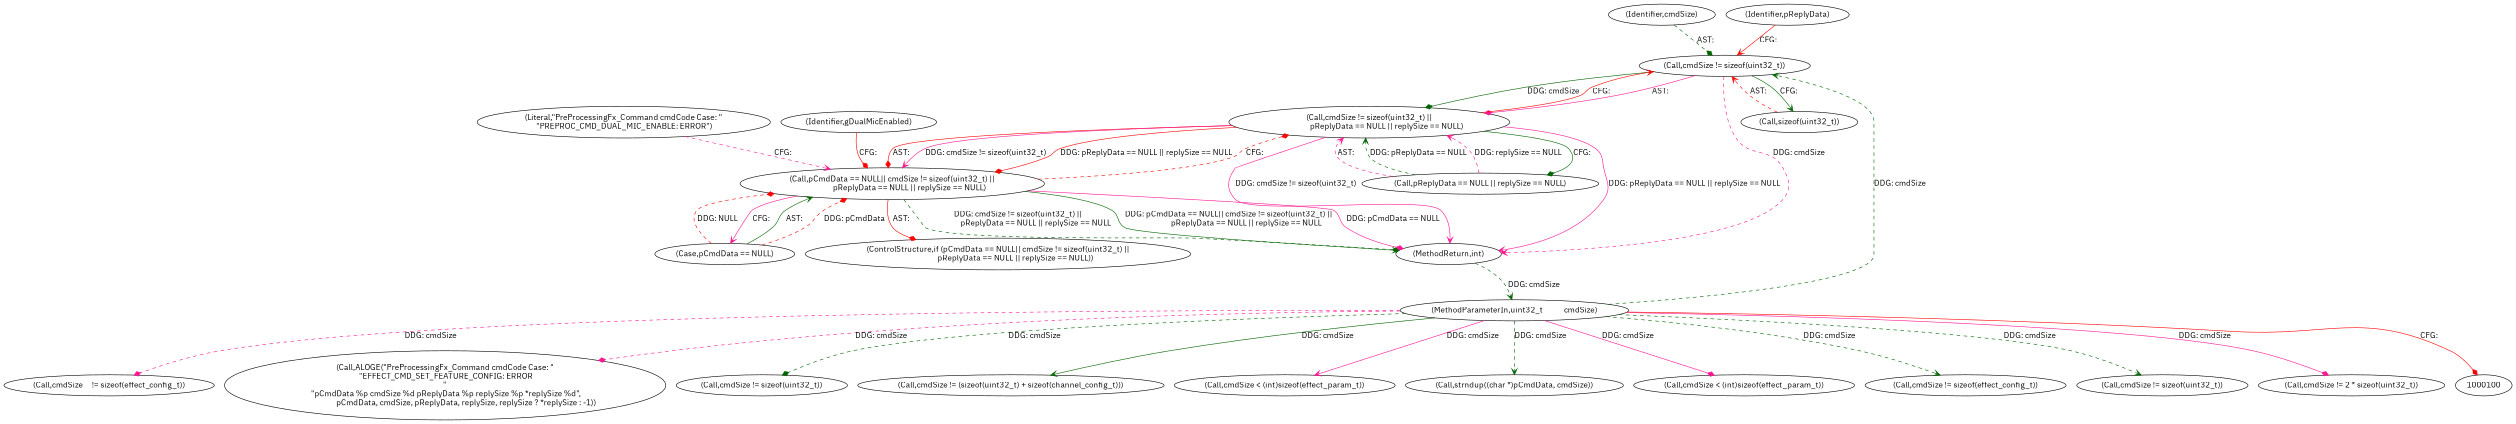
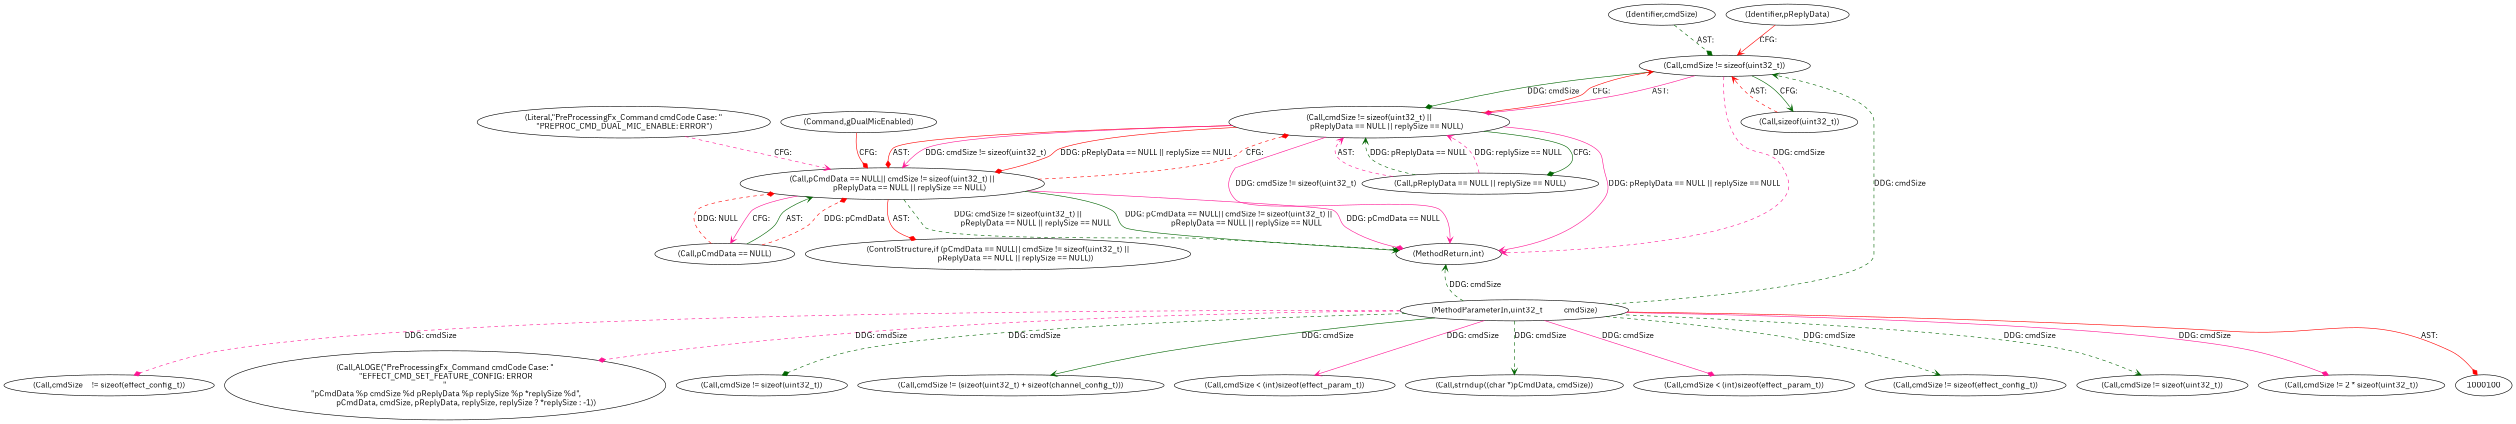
  digraph {
    fontname="IBM Plex Sans"
    node [fontname="IBM Plex Sans"]
    edge [arrowhead=vee color=deeppink fontname="IBM Plex Sans" style=solid]
    n1 [label="(Call,cmdSize != sizeof(uint32_t))"]
    n2 [label="(Call,cmdSize != sizeof(uint32_t) ||\n                    pReplyData == NULL || replySize == NULL)"]
    n3 [label="(MethodReturn,int)"]
    n4 [label="(Call,sizeof(uint32_t))"]
    n5 [label="(Call,pCmdData == NULL|| cmdSize != sizeof(uint32_t) ||\n                    pReplyData == NULL || replySize == NULL)"]
    n6 [label="(Call,pReplyData == NULL || replySize == NULL)"]
    n7 [label="(MethodParameterIn,uint32_t            cmdSize)"]
    n8 [label="(Call,cmdSize     != sizeof(effect_config_t))"]
    n9 [label="(Call,ALOGE(\"PreProcessingFx_Command cmdCode Case: \"\n \"EFFECT_CMD_SET_FEATURE_CONFIG: ERROR\n\"\n \"pCmdData %p cmdSize %d pReplyData %p replySize %p *replySize %d\",\n                        pCmdData, cmdSize, pReplyData, replySize, replySize ? *replySize : -1))"]
    n10 [label="(Call,cmdSize != sizeof(uint32_t))"]
    n11 [label="(Call,cmdSize != (sizeof(uint32_t) + sizeof(channel_config_t)))"]
    n12 [label="(Call,cmdSize < (int)sizeof(effect_param_t))"]
    n13 [label="(Call,strndup((char *)pCmdData, cmdSize))"]
    n14 [label="(Call,cmdSize < (int)sizeof(effect_param_t))"]
    n15 [label="(Call,cmdSize != sizeof(effect_config_t))"]
    n16 [label="(Call,cmdSize != sizeof(uint32_t))"]
    n17 [label="(Call,cmdSize != 2 * sizeof(uint32_t))"]
    1000100
-   n19 [label="(Case,pCmdData == NULL)"]
+   n19 [label="(Call,pCmdData == NULL)"]
    n20 [label="(ControlStructure,if (pCmdData == NULL|| cmdSize != sizeof(uint32_t) ||\n                    pReplyData == NULL || replySize == NULL))"]
    n21 [label="(Literal,\"PreProcessingFx_Command cmdCode Case: \"\n \"PREPROC_CMD_DUAL_MIC_ENABLE: ERROR\")"]
-   n22 [label="(Identifier,gDualMicEnabled)"]
+   n22 [label="(Command,gDualMicEnabled)"]
    n23 [label="(Identifier,cmdSize)"]
    n24 [label="(Identifier,pReplyData)"]
    n1 -> n2 [arrowhead=diamond label="AST: "]
    n1 -> n2 [arrowhead=diamond color=darkgreen label="DDG: cmdSize"]
    n1 -> n3 [label="DDG: cmdSize" style=dashed]
    n1 -> n4 [color=darkgreen label="CFG: "]
    n2 -> n1 [color=red label="CFG: "]
    n2 -> n3 [label="DDG: cmdSize != sizeof(uint32_t)"]
    n2 -> n3 [label="DDG: pReplyData == NULL || replySize == NULL"]
    n2 -> n5 [arrowhead=diamond color=red label="AST: "]
    n2 -> n5 [label="DDG: cmdSize != sizeof(uint32_t)"]
    n2 -> n5 [arrowhead=diamond color=red label="DDG: pReplyData == NULL || replySize == NULL"]
    n2 -> n6 [arrowhead=diamond color=darkgreen label="CFG: "]
    n4 -> n1 [color=red label="AST: " style=dashed]
    n5 -> n2 [arrowhead=diamond color=red label="CFG: " style=dashed]
    n5 -> n3 [arrowhead=diamond color=darkgreen label="DDG: cmdSize != sizeof(uint32_t) ||\n                    pReplyData == NULL || replySize == NULL" style=dashed]
    n5 -> n3 [color=darkgreen label="DDG: pCmdData == NULL|| cmdSize != sizeof(uint32_t) ||\n                    pReplyData == NULL || replySize == NULL"]
    n5 -> n3 [arrowhead=diamond label="DDG: pCmdData == NULL"]
    n5 -> n19 [label="CFG: "]
    n5 -> n20 [arrowhead=diamond color=red label="AST: "]
    n6 -> n2 [label="AST: " style=dashed]
    n6 -> n2 [color=darkgreen label="DDG: pReplyData == NULL" style=dashed]
    n6 -> n2 [label="DDG: replySize == NULL" style=dashed]
    n7 -> n1 [color=darkgreen label="DDG: cmdSize" style=dashed]
-   n3 -> n7 [color=darkgreen label="DDG: cmdSize" style=dashed]
+   n7 -> n3 [color=darkgreen label="DDG: cmdSize" style=dashed]
    n7 -> n8 [arrowhead=diamond label="DDG: cmdSize" style=dashed]
    n7 -> n9 [arrowhead=diamond label="DDG: cmdSize" style=dashed]
    n7 -> n10 [arrowhead=diamond color=darkgreen label="DDG: cmdSize" style=dashed]
    n7 -> n11 [color=darkgreen label="DDG: cmdSize"]
    n7 -> n12 [label="DDG: cmdSize"]
    n7 -> n13 [color=darkgreen label="DDG: cmdSize" style=dashed]
    n7 -> n14 [arrowhead=diamond label="DDG: cmdSize"]
    n7 -> n15 [color=darkgreen label="DDG: cmdSize" style=dashed]
    n7 -> n16 [color=darkgreen label="DDG: cmdSize" style=dashed]
    n7 -> n17 [arrowhead=diamond label="DDG: cmdSize"]
-   n7 -> 1000100 [arrowhead=diamond color=red label="CFG: "]
+   n7 -> 1000100 [arrowhead=diamond color=red label="AST: "]
    n19 -> n5 [color=darkgreen label="AST: "]
    n19 -> n5 [arrowhead=diamond color=red label="DDG: pCmdData" style=dashed]
    n19 -> n5 [arrowhead=diamond color=red label="DDG: NULL" style=dashed]
    n21 -> n5 [label="CFG: " style=dashed]
    n22 -> n5 [arrowhead=diamond color=red label="CFG: "]
    n23 -> n1 [arrowhead=diamond color=darkgreen label="AST: " style=dashed]
    n24 -> n1 [color=red label="CFG: "]
  }
